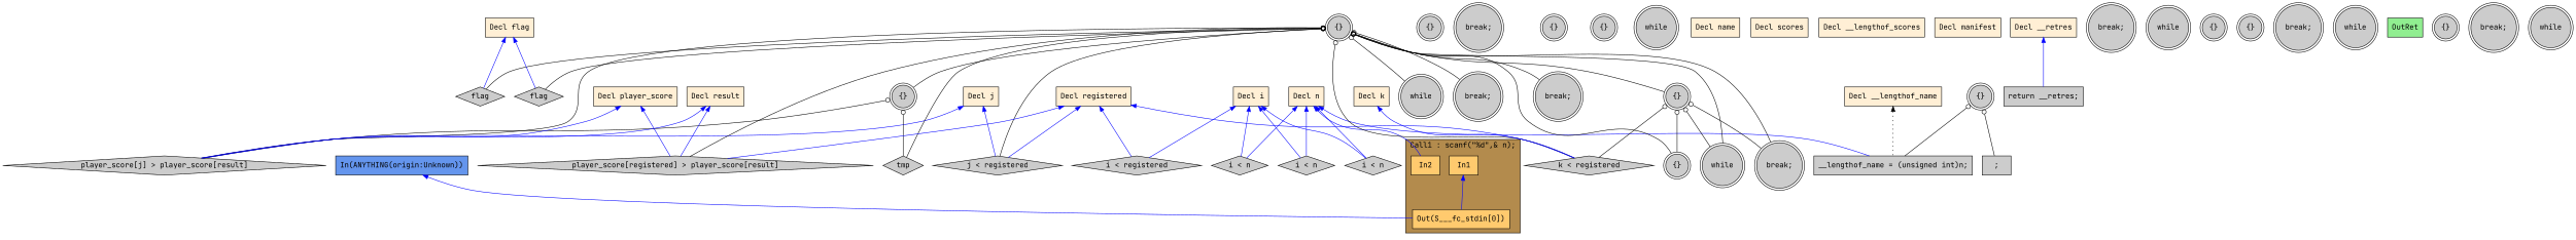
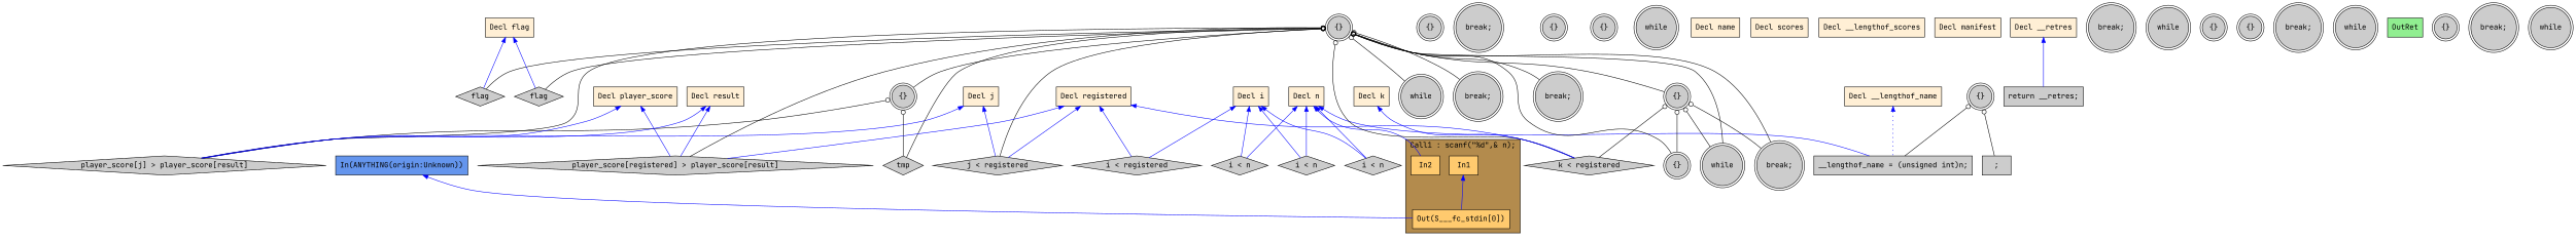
  digraph {
    fontname="JetBrains Mono"
    rankdir=TB
    node [fillcolor="#CCCCCC" fontname="JetBrains Mono" shape=doublecircle style=filled]
    edge [color="#0000FF" dir=back fontname="JetBrains Mono"]
    n1 [fillcolor="#FFCA6E" label=In1 shape=box]
    n2 [fillcolor="#FFCA6E" label=In2 shape=box]
    n3 [fillcolor="#FFCA6E" label="Out(S___fc_stdin[0])" shape=box]
    n4 [label="{}"]
    n5 [label="break;"]
    n6 [label="{}"]
    n7 [fillcolor="#FFEFD5" label="Decl i" shape=box]
    n8 [label="i < n" shape=diamond]
    n9 [label="i < registered" shape=diamond]
    n10 [label="i < n" shape=diamond]
    n11 [label="i < n" shape=diamond]
    n12 [label="{}"]
    n13 [fillcolor="#FFEFD5" label="Decl j" shape=box]
    n14 [label="j < registered" shape=diamond]
    n15 [label="player_score[j] > player_score[result]" shape=diamond]
    n16 [label=while]
    n17 [fillcolor="#FFEFD5" label="Decl n" shape=box]
    n18 [label="__lengthof_name = (unsigned int)n;" shape=box]
    n19 [fillcolor="#FFEFD5" label="Decl name" shape=box]
    n20 [label="{}"]
    n21 [label=while]
    n22 [label=flag shape=diamond]
    n23 [label="break;"]
    n24 [label="break;"]
    n25 [label="{}"]
    n26 [label=tmp shape=diamond]
    n27 [label=flag shape=diamond]
    n28 [label="player_score[registered] > player_score[result]" shape=diamond]
    n29 [label="{}"]
    n30 [label=while]
    n31 [label="k < registered" shape=diamond]
    n32 [label="break;"]
    n33 [label="{}"]
    n34 [fillcolor="#FFEFD5" label="Decl __lengthof_name" shape=box]
    n35 [fillcolor="#FFEFD5" label="Decl scores" shape=box]
    n36 [fillcolor="#FFEFD5" label="Decl __lengthof_scores" shape=box]
    n37 [fillcolor="#FFEFD5" label="Decl manifest" shape=box]
    n38 [fillcolor="#FFEFD5" label="Decl player_score" shape=box]
    n39 [fillcolor="#FFEFD5" label="Decl result" shape=box]
    n40 [fillcolor="#FFEFD5" label="Decl registered" shape=box]
    n41 [fillcolor="#FFEFD5" label="Decl flag" shape=box]
    n42 [fillcolor="#FFEFD5" label="Decl k" shape=box]
    n43 [fillcolor="#FFEFD5" label="Decl __retres" shape=box]
    n44 [label="return __retres;" shape=box]
    n45 [label="break;"]
    n46 [label="{}"]
    n47 [label=";" shape=box]
    n48 [label=while]
    n49 [label="{}"]
    n50 [label="{}"]
    n51 [label="break;"]
    n52 [label=while]
    n53 [fillcolor="#90EE90" label=OutRet shape=box]
    n54 [label="{}"]
    n55 [fillcolor="#6495ED" label="In(ANYTHING(origin:Unknown))" shape=box]
    n56 [label="break;"]
    n57 [label=while]
    subgraph cluster_1 {
      fillcolor="#B38B4D"
      label="Call1 : scanf(\"%d\",& n);"
      style=filled
      n1
      n2
      n3
    }
    n1 -> n3
    n7 -> n8
    n7 -> n9
    n7 -> n10
    n7 -> n11
    n13 -> n14
    n13 -> n15
    n17 -> n2
    n17 -> n8
    n17 -> n10
    n17 -> n11
    n17 -> n18
    n20 -> n14 [arrowtail=odot color="#000000"]
    n20 -> n15 [arrowtail=odot color="#000000"]
    n20 -> n21 [arrowtail=odot color="#000000"]
    n20 -> n22 [arrowtail=odot color="#000000"]
    n20 -> n23 [arrowtail=odot color="#000000"]
    n20 -> n24 [arrowtail=odot color="#000000"]
    n20 -> n25 [arrowtail=odot color="#000000"]
    n20 -> n26 [arrowtail=odot color="#000000"]
    n20 -> n27 [arrowtail=odot color="#000000"]
    n20 -> n28 [arrowtail=odot color="#000000"]
    n20 -> n29 [arrowtail=odot color="#000000"]
    n20 -> n30 [arrowtail=odot color="#000000"]
    n20 -> n31 [arrowtail=odot color="#000000"]
    n20 -> n32 [arrowtail=odot color="#000000"]
    n20 -> n33 [arrowtail=odot color="#000000"]
    n25 -> n15 [arrowtail=odot color="#000000"]
    n25 -> n26 [arrowtail=odot color="#000000"]
    n29 -> n30 [arrowtail=odot color="#000000"]
    n29 -> n31 [arrowtail=odot color="#000000"]
    n29 -> n32 [arrowtail=odot color="#000000"]
    n29 -> n33 [arrowtail=odot color="#000000"]
-   n34 -> n18 [color="#000000" style=dotted]
+   n34 -> n18 [style=dotted]
    n38 -> n15
    n38 -> n28
    n39 -> n15
    n39 -> n28
    n40 -> n9
    n40 -> n14
    n40 -> n28
    n40 -> n31
    n41 -> n22
    n41 -> n27
    n42 -> n31
    n43 -> n44
    n46 -> n18 [arrowtail=odot color="#000000"]
    n46 -> n47 [arrowtail=odot color="#000000"]
    n55 -> n3
  }
